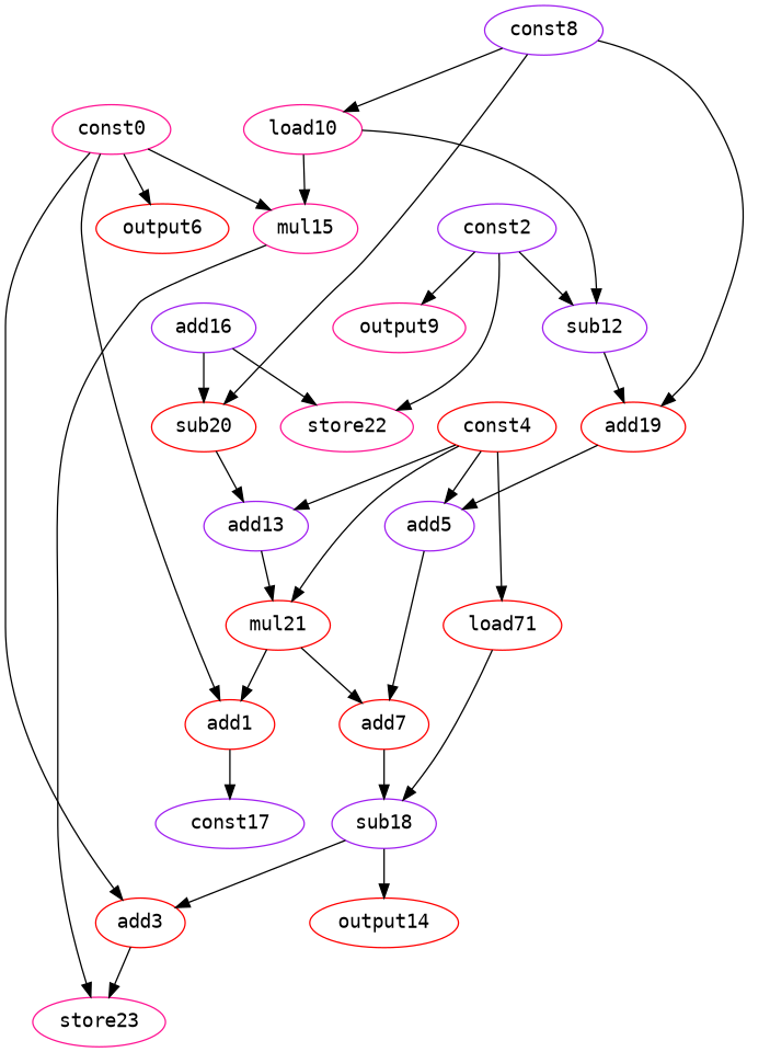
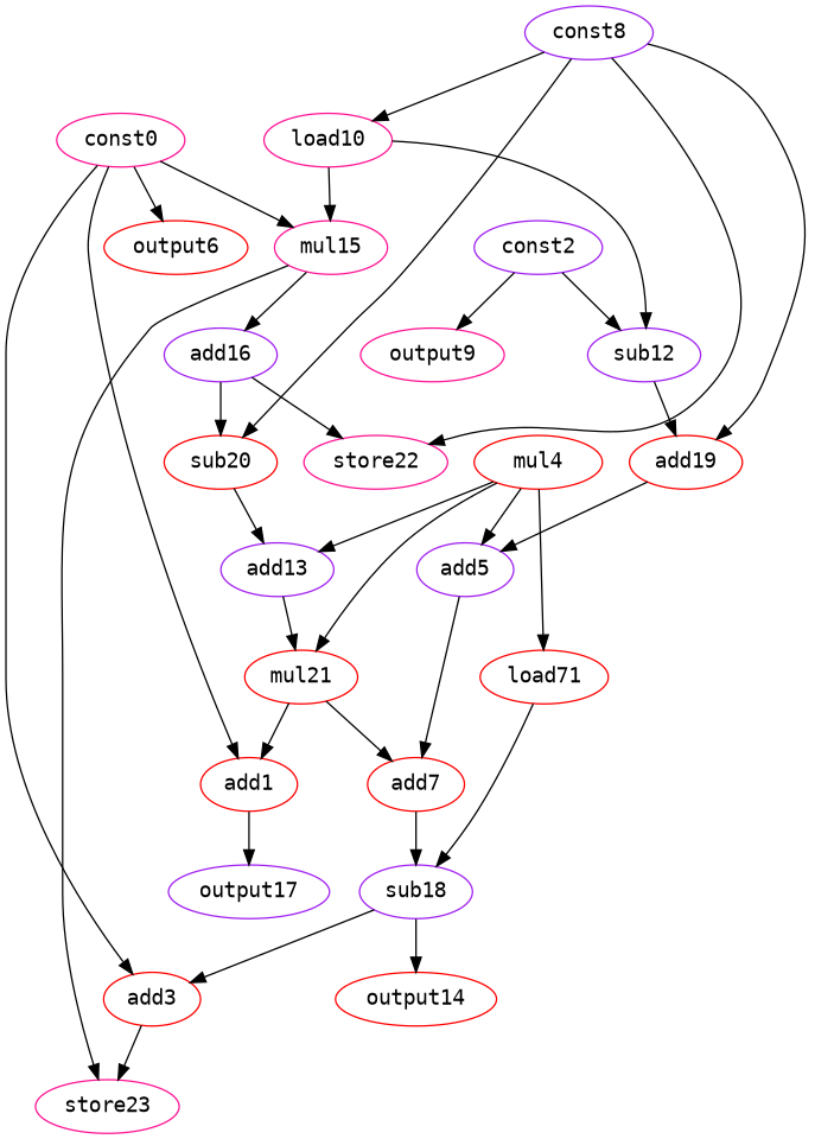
  digraph {
    fontname="DejaVu Sans Mono"
    node [color=red fontname="DejaVu Sans Mono" opcode=add]
    edge [fontname="DejaVu Sans Mono" operand=0]
    const0 [color=deeppink opcode=const]
    add1
    add3
    output6 [opcode=output]
    mul15 [color=deeppink opcode=mul]
-   output17 [color=purple opcode=output label=const17]
+   output17 [color=purple opcode=output]
    store23 [color=deeppink opcode=store]
    add16 [color=purple]
    const2 [color=purple opcode=const]
    output9 [color=deeppink opcode=output]
    sub12 [color=purple opcode=sub]
    add19
    sub20 [opcode=sub]
    store22 [color=deeppink opcode=store]
-   const4 [opcode=const]
+   const4 [opcode=const label=mul4]
    add5 [color=purple]
    n17 [label=load71 opcode=load]
    add13 [color=purple]
    mul21 [opcode=mul]
    add7
    sub18 [color=purple opcode=sub]
    output14 [opcode=output]
    const8 [color=purple opcode=const]
    load10 [color=deeppink opcode=load]
    const0 -> add1
    const0 -> add3
    const0 -> output6
    const0 -> mul15
    add1 -> output17
    add3 -> store23
    mul15 -> store23 [operand=1]
+   mul15 -> add16 [operand=1]
    add16 -> sub20 [operand=1]
    add16 -> store22
    const2 -> output9
    const2 -> sub12 [operand=1]
    sub12 -> add19 [operand=1]
    add19 -> add5
    sub20 -> add13
    const4 -> add5 [operand=1]
    const4 -> n17
    const4 -> add13 [operand=1]
    const4 -> mul21
    add5 -> add7 [operand=1]
    n17 -> sub18
    add13 -> mul21 [operand=1]
    mul21 -> add1 [operand=1]
    mul21 -> add7
    add7 -> sub18 [operand=1]
    sub18 -> add3 [operand=1]
    sub18 -> output14
    const8 -> add19
    const8 -> sub20
-   const2 -> store22 [operand=1]
+   const8 -> store22 [operand=1]
    const8 -> load10
    load10 -> mul15 [operand=1]
    load10 -> sub12
  }
